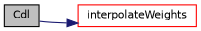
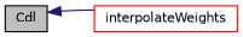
  digraph {
    rankdir=LR
    node [fontname=Helvetica fontsize=10 shape=record]
    n1 [color=black fillcolor=grey75 fontcolor=black height=0.2 label=Cdl style=filled width=0.4]
    n2 [color=red height=0.2 label=interpolateWeights width=0.4]
-   n1 -> n2 [color=midnightblue fontname=Helvetica fontsize=10 labelfontname=Helvetica labelfontsize=10 style=solid]
+   n2 -> n1 [color=midnightblue fontname=Helvetica fontsize=10 labelfontname=Helvetica labelfontsize=10 style=solid]
  }
